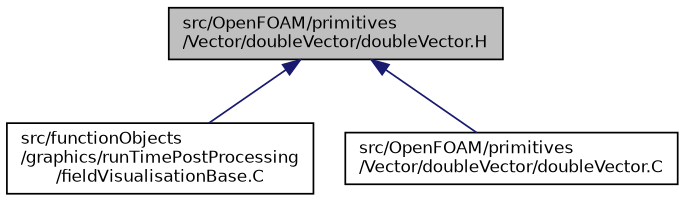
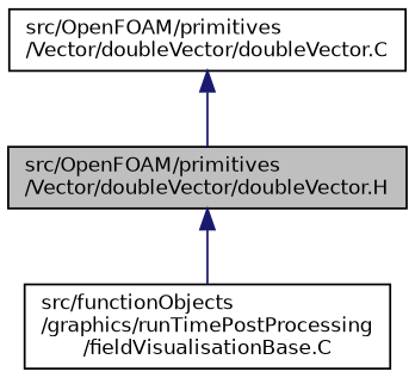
  digraph {
    node [color=black fontname=Helvetica fontsize=10 shape=record]
    edge [color=midnightblue dir=back fontname=Helvetica fontsize=10 labelfontname=Helvetica labelfontsize=10 style=solid]
    n1 [fillcolor=grey75 fontcolor=black height=0.2 label="src/OpenFOAM/primitives\l/Vector/doubleVector/doubleVector.H" style=filled width=0.4]
    n2 [height=0.2 label="src/functionObjects\l/graphics/runTimePostProcessing\l/fieldVisualisationBase.C" width=0.4]
    n3 [height=0.2 label="src/OpenFOAM/primitives\l/Vector/doubleVector/doubleVector.C" width=0.4]
    n1 -> n2
-   n1 -> n3
+   n3 -> n1
  }
